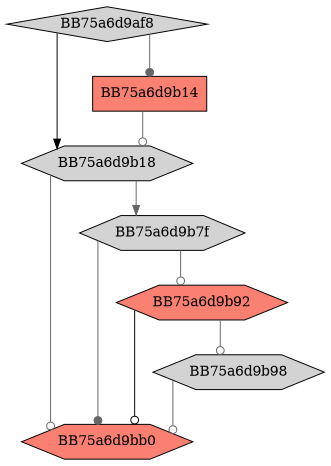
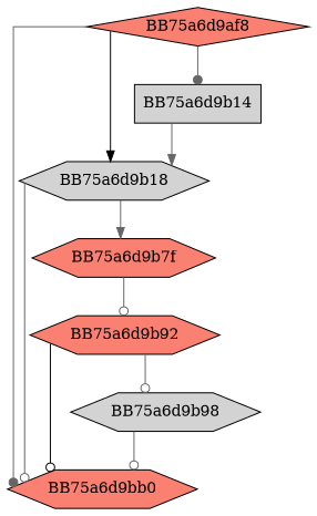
  digraph {
    splines=ortho
    node [fillcolor=salmon shape=hexagon style=filled]
    edge [arrowhead=odot color=gray40]
-   BB75a6d9af8 [fillcolor=lightgrey shape=diamond]
+   BB75a6d9af8 [shape=diamond]
    BB75a6d9b18 [fillcolor=lightgrey]
-   BB75a6d9b14 [shape=box]
+   BB75a6d9b14 [fillcolor=lightgrey shape=box]
    BB75a6d9bb0
-   BB75a6d9b7f [fillcolor=lightgrey]
+   BB75a6d9b7f
    BB75a6d9b92
    BB75a6d9b98 [fillcolor=lightgrey]
    BB75a6d9af8 -> BB75a6d9b18 [arrowhead=normal color=black]
    BB75a6d9af8 -> BB75a6d9b14 [arrowhead=dot]
    BB75a6d9b18 -> BB75a6d9bb0
    BB75a6d9b18 -> BB75a6d9b7f [arrowhead=normal]
-   BB75a6d9b14 -> BB75a6d9b18
-   BB75a6d9b7f -> BB75a6d9bb0 [arrowhead=dot]
+   BB75a6d9b14 -> BB75a6d9b18 [arrowhead=normal]
+   BB75a6d9af8 -> BB75a6d9bb0 [arrowhead=dot]
    BB75a6d9b7f -> BB75a6d9b92
    BB75a6d9b92 -> BB75a6d9bb0 [color=black]
    BB75a6d9b92 -> BB75a6d9b98
    BB75a6d9b98 -> BB75a6d9bb0
  }
